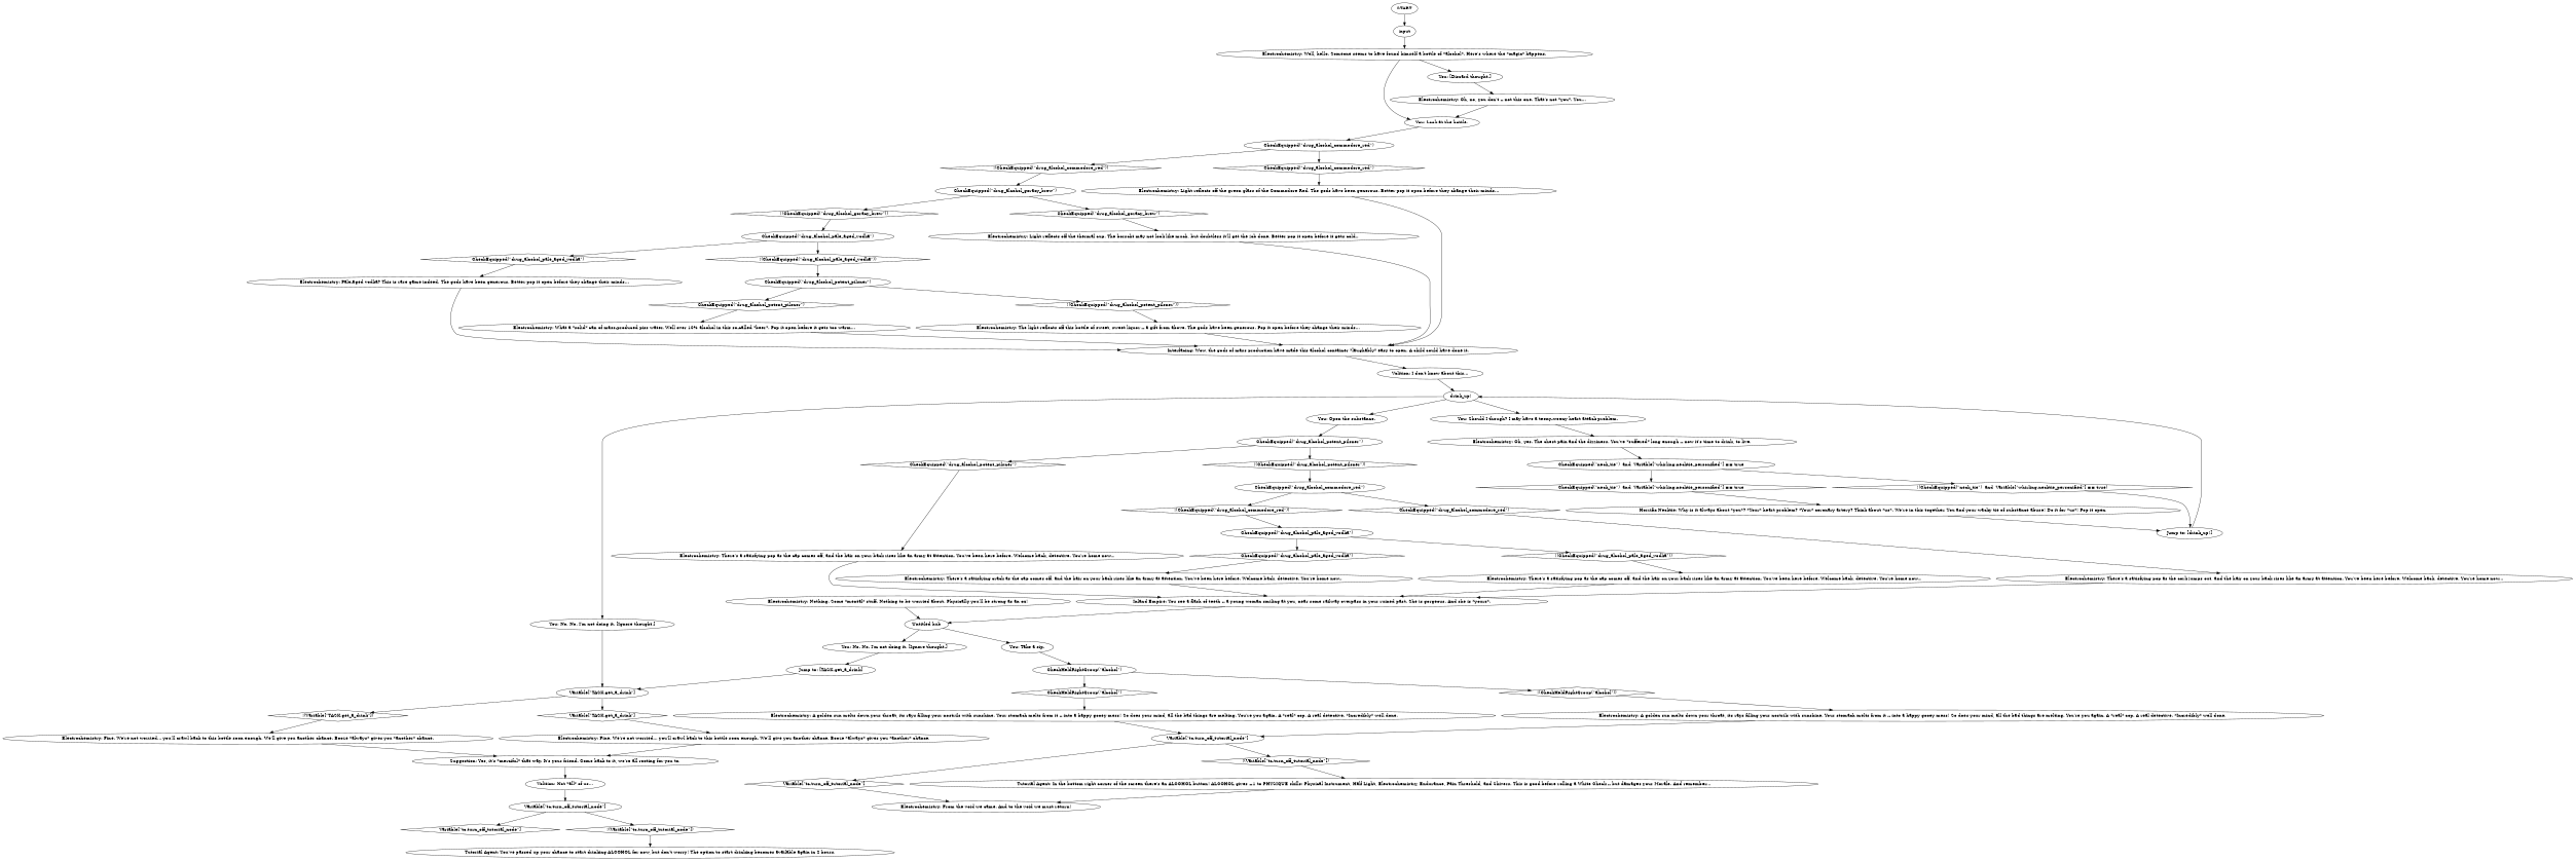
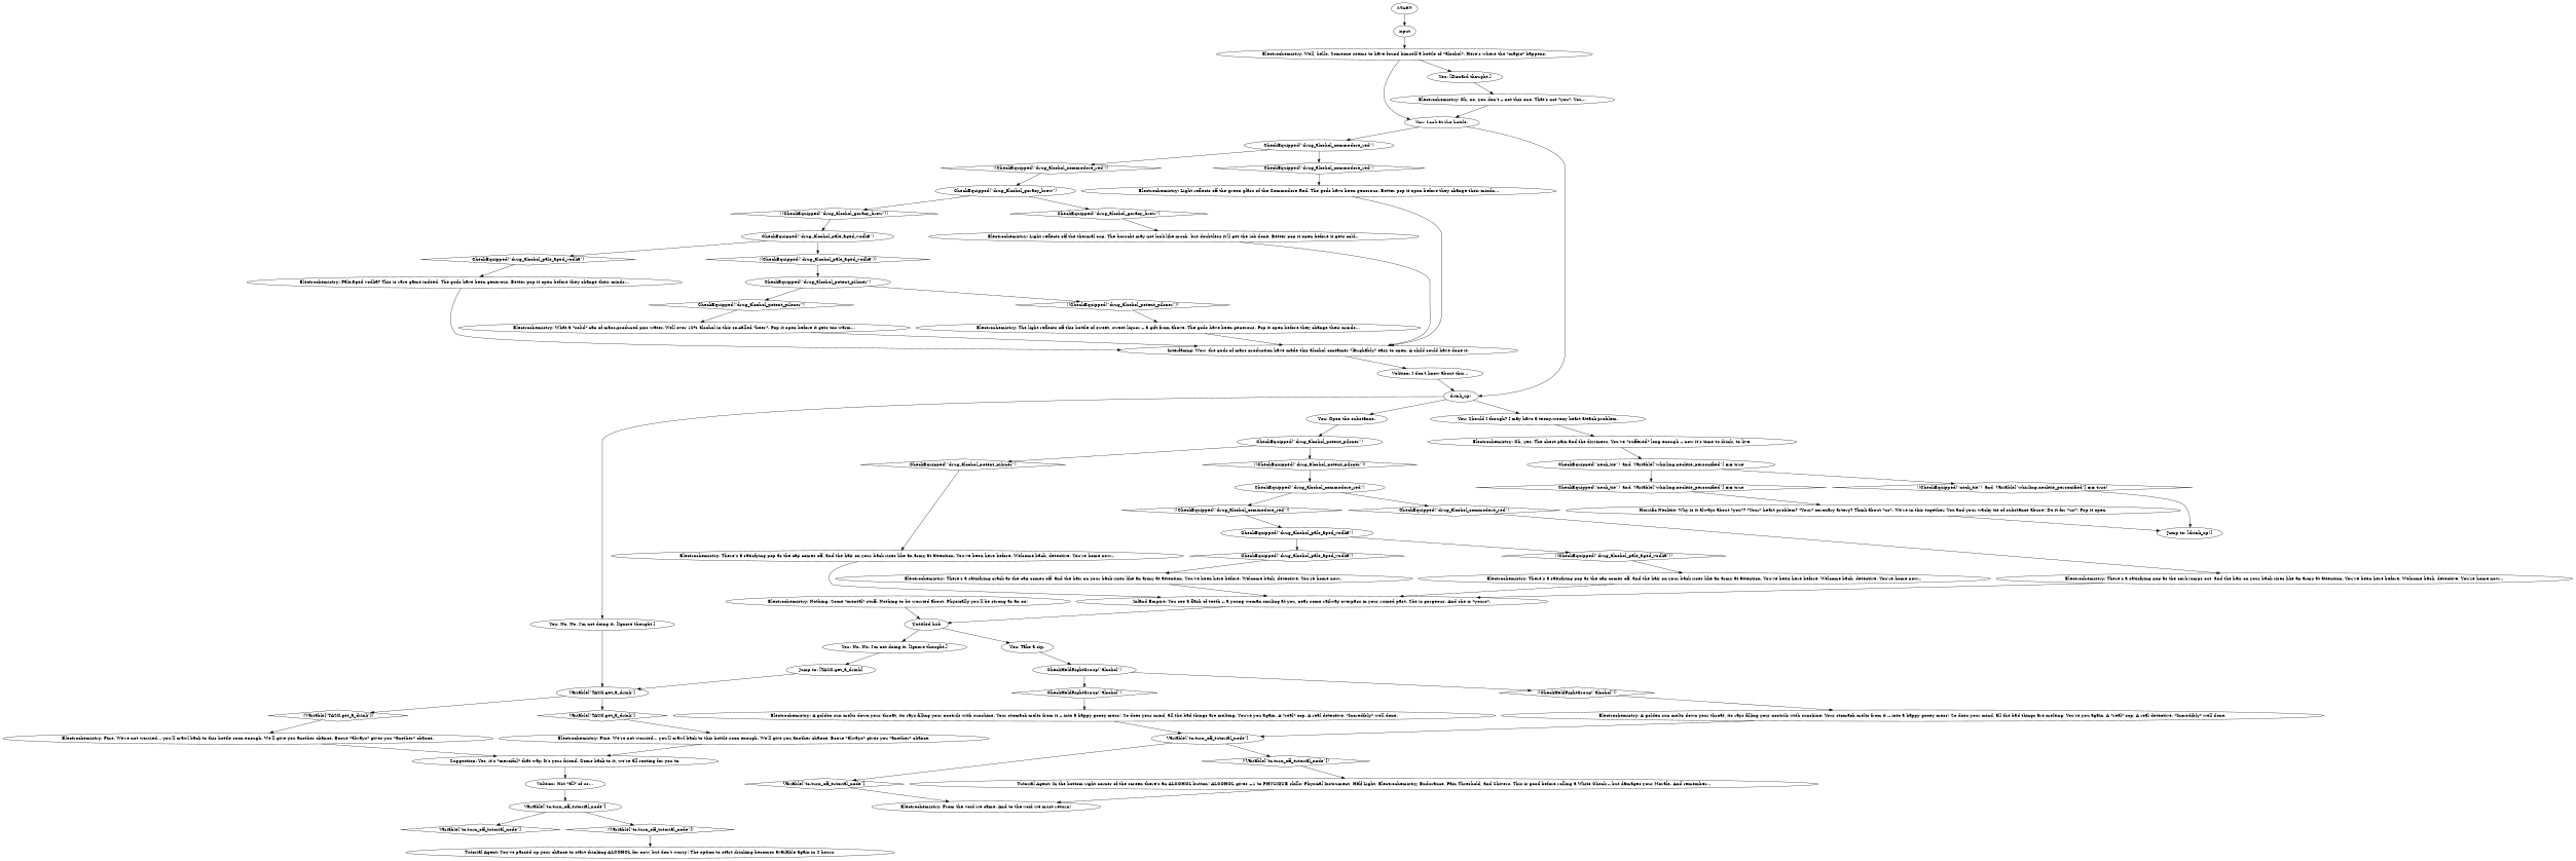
  digraph {
    n1 [label=START]
    n2 [label=input]
    n3 [label="Electrochemistry: Well, hello. Someone seems to have found himself a bottle of *alcohol*. Here's where the *magic* happens."]
    n4 [label="You: Look at the bottle."]
    n5 [label="You: [Discard thought.]"]
    n6 [label="You: Take a sip."]
    n7 [label="CheckHeldRightGroup(\"alcohol\")"]
    n8 [label="CheckHeldRightGroup(\"alcohol\")" shape=diamond]
    n9 [label="!(CheckHeldRightGroup(\"alcohol\"))" shape=diamond]
    n10 [label="Electrochemistry: Oh, yes. The chest pain and the dizziness. You've *suffered* long enough -- now it's time to drink, to live."]
    n11 [label="CheckEquipped(\"neck_tie\")  and  Variable[\"whirling.necktie_personified\"] == true"]
    n12 [label="CheckEquipped(\"neck_tie\")  and  Variable[\"whirling.necktie_personified\"] == true" shape=diamond]
    n13 [label="!(CheckEquipped(\"neck_tie\")  and  Variable[\"whirling.necktie_personified\"] == true)" shape=diamond]
    n14 [label="Electrochemistry: There's a satisfying pop as the cap comes off, and the hair on your back rises like an army at attention. You've been here before. Welcome back, detective. You're home now..."]
    n15 [label="Inland Empire: You see a flash of teeth -- a young woman smiling at you, near some railway overpass in your ruined past. She is gorgeous. And she is *yours*."]
    n16 [label="Untitled hub"]
    n17 [label="CheckEquipped(\"drug_alcohol_potent_pilsner\")"]
    n18 [label="CheckEquipped(\"drug_alcohol_potent_pilsner\")" shape=diamond]
    n19 [label="!(CheckEquipped(\"drug_alcohol_potent_pilsner\"))" shape=diamond]
    n20 [label="Electrochemistry: What a *solid* can of mass-produced piss water. Well over 10% alcohol in this so-called *beer*. Pop it open before it gets too warm..."]
    n21 [label="Electrochemistry: The light reflects off this bottle of sweet, sweet liquor -- a gift from above. The gods have been generous. Pop it open before they change their minds..."]
    n22 [label="Interfacing: Wow, the gods of mass production have made this alcohol container *laughably* easy to open. A child could have done it."]
    n23 [label="Electrochemistry: Oh, no, you don't -- not this one. That's not *you*. You..."]
    n24 [label="CheckEquipped(\"drug_alcohol_commodore_red\")"]
    n25 [label="You: No. No. I'm not doing it. [Ignore thought.]"]
    n26 [label="Jump to: [TASK.get_a_drink]"]
    n27 [label="Electrochemistry: From the void we came. And to the void we must return!"]
    n28 [label="CheckEquipped(\"drug_alcohol_pale_aged_vodka\")"]
    n29 [label="CheckEquipped(\"drug_alcohol_pale_aged_vodka\")" shape=diamond]
    n30 [label="!(CheckEquipped(\"drug_alcohol_pale_aged_vodka\"))" shape=diamond]
    n31 [label="Electrochemistry: There's a satisfying crack as the cap comes off, and the hair on your back rises like an army at attention. You've been here before. Welcome back, detective. You're home now..."]
    n32 [label="Electrochemistry: Light reflects off the green glass of the Commodore Red. The gods have been generous. Better pop it open before they change their minds..."]
    n33 [label="Volition: I don't know about this..."]
    n34 [label="Variable[\"TASK.get_a_drink\"]"]
    n35 [label="Variable[\"TASK.get_a_drink\"]" shape=diamond]
    n36 [label="!(Variable[\"TASK.get_a_drink\"])" shape=diamond]
    n37 [label="Electrochemistry: Fine. We're not worried... you'll crawl back to this bottle soon enough. We'll give you another chance. Booze *always* gives you *another* chance."]
    n38 [label="Electrochemistry: Fine. We're not worried... you'll crawl back to this bottle soon enough. We'll give you another chance. Booze *always* gives you *another* chance."]
    n39 [label="Suggestion: Yes, it's *merciful* that way. It's your friend. Come back to it, we're all rooting for you to."]
    n40 [label="Tutorial Agent: You've passed up your chance to start drinking ALCOHOL for now, but don't worry! The option to start drinking becomes available again in 2 hours."]
    n41 [label="You: No. No. I'm not doing it. [Ignore thought.]"]
    n42 [label="CheckEquipped(\"drug_alcohol_potent_pilsner\")"]
    n43 [label="CheckEquipped(\"drug_alcohol_potent_pilsner\")" shape=diamond]
    n44 [label="!(CheckEquipped(\"drug_alcohol_potent_pilsner\"))" shape=diamond]
    n45 [label="Electrochemistry: There's a satisfying pop as the cap comes off, and the hair on your back rises like an army at attention. You've been here before. Welcome back, detective. You're home now..."]
    n46 [label="CheckEquipped(\"drug_alcohol_commodore_red\")"]
    n47 [label="CheckEquipped(\"drug_alcohol_commodore_red\")" shape=diamond]
    n48 [label="!(CheckEquipped(\"drug_alcohol_commodore_red\"))" shape=diamond]
    n49 [label="You: Open the substance."]
    n50 [label="Horrific Necktie: Why is it always about *you*? *Your* heart problem? *Your* coronary artery? Think about *us*. We're in this together. You and your wacky tie of substance abuse! Do it for *us*! Pop it open."]
    n51 [label="Jump to: [drink_up!]"]
    n52 [label="drink_up!"]
    n53 [label="Electrochemistry: There's a satisfying pop as the cork jumps out, and the hair on your back rises like an army at attention. You've been here before. Welcome back, detective. You're home now..."]
    n54 [label="Volition: Not *all* of us..."]
    n55 [label="You: Should I though? I may have a teeny-weeny heart attack problem."]
    n56 [label="Tutorial Agent: In the bottom right corner of the screen there's an ALCOHOL button! ALCOHOL gives +1 to PHYSIQUE skills: Physical Instrument, Half Light, Electrochemistry, Endurance, Pain Threshold, and Shivers. This is good before rolling a White Check -- but damages your Morale. And remember..."]
    n57 [label="Electrochemistry: Light reflects off the thermal cup. The borscht may not look like much, but doubtless it'll get the job done. Better pop it open before it gets cold..."]
    n58 [label="Electrochemistry: Pale-aged vodka? This is rare game indeed. The gods have been generous. Better pop it open before they change their minds..."]
    n59 [label="Variable[\"tc.turn_off_tutorial_node\"]"]
    n60 [label="Variable[\"tc.turn_off_tutorial_node\"]" shape=diamond]
    n61 [label="!(Variable[\"tc.turn_off_tutorial_node\"])" shape=diamond]
    n62 [label="CheckEquipped(\"drug_alcohol_pale_aged_vodka\")"]
    n63 [label="CheckEquipped(\"drug_alcohol_pale_aged_vodka\")" shape=diamond]
    n64 [label="!(CheckEquipped(\"drug_alcohol_pale_aged_vodka\"))" shape=diamond]
    n65 [label="Electrochemistry: Nothing. Some *mental* stuff. Nothing to be worried about. Physically you'll be strong as an ox!"]
    n66 [label="Electrochemistry: A golden sun melts down your throat, its rays filling your nostrils with sunshine. Your stomach melts from it -- into a happy gooey mess! So does your mind, all the bad things are melting. You're you again. A *real* cop. A real detective. *Incredibly* well done."]
    n67 [label="Electrochemistry: A golden sun melts down your throat, its rays filling your nostrils with sunshine. Your stomach melts from it -- into a happy gooey mess! So does your mind, all the bad things are melting. You're you again. A *real* cop. A real detective. *Incredibly* well done."]
    n68 [label="Variable[\"tc.turn_off_tutorial_node\"]"]
    n69 [label="Variable[\"tc.turn_off_tutorial_node\"]" shape=diamond]
    n70 [label="!(Variable[\"tc.turn_off_tutorial_node\"])" shape=diamond]
    n71 [label="CheckEquipped(\"drug_alcohol_commodore_red\")" shape=diamond]
    n72 [label="!(CheckEquipped(\"drug_alcohol_commodore_red\"))" shape=diamond]
    n73 [label="CheckEquipped(\"drug_alcohol_goracy_brew\")"]
    n74 [label="CheckEquipped(\"drug_alcohol_goracy_brew\")" shape=diamond]
    n75 [label="!(CheckEquipped(\"drug_alcohol_goracy_brew\"))" shape=diamond]
    n1 -> n2
    n2 -> n3
    n3 -> n4
    n3 -> n5
    n4 -> n24
    n5 -> n23
    n6 -> n7
    n7 -> n8
    n7 -> n9
    n8 -> n66
    n9 -> n67
    n10 -> n11
    n11 -> n12
    n11 -> n13
    n12 -> n50
    n13 -> n51
    n14 -> n15
    n15 -> n16
    n16 -> n6
    n16 -> n25
    n17 -> n18
    n17 -> n19
    n18 -> n20
    n19 -> n21
    n20 -> n22
    n21 -> n22
    n22 -> n33
    n23 -> n4
    n24 -> n71
    n24 -> n72
    n25 -> n26
    n26 -> n34
    n28 -> n29
    n28 -> n30
    n29 -> n31
    n30 -> n14
    n31 -> n15
    n32 -> n22
    n33 -> n52
    n34 -> n35
    n34 -> n36
    n35 -> n37
    n36 -> n38
    n37 -> n39
    n38 -> n39
    n39 -> n54
    n41 -> n34
    n42 -> n43
    n42 -> n44
    n43 -> n45
    n44 -> n46
    n45 -> n15
    n46 -> n47
    n46 -> n48
    n47 -> n53
    n48 -> n28
    n49 -> n42
    n50 -> n51
-   n51 -> n52
+   n4 -> n52
    n52 -> n41
    n52 -> n49
    n52 -> n55
    n53 -> n15
    n54 -> n68
    n55 -> n10
    n56 -> n27
    n57 -> n22
    n58 -> n22
    n59 -> n60
    n59 -> n61
    n60 -> n27
    n61 -> n56
    n62 -> n63
    n62 -> n64
    n63 -> n58
    n64 -> n17
    n65 -> n16
    n66 -> n59
    n67 -> n59
    n68 -> n69
    n68 -> n70
    n70 -> n40
    n71 -> n32
    n72 -> n73
    n73 -> n74
    n73 -> n75
    n74 -> n57
    n75 -> n62
  }
